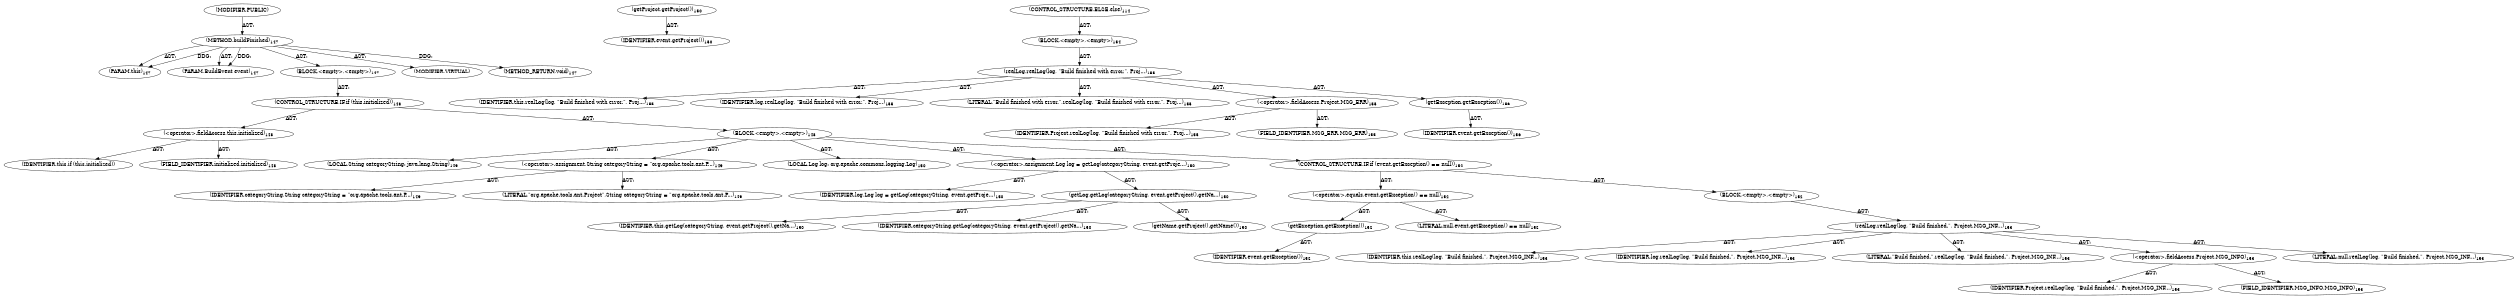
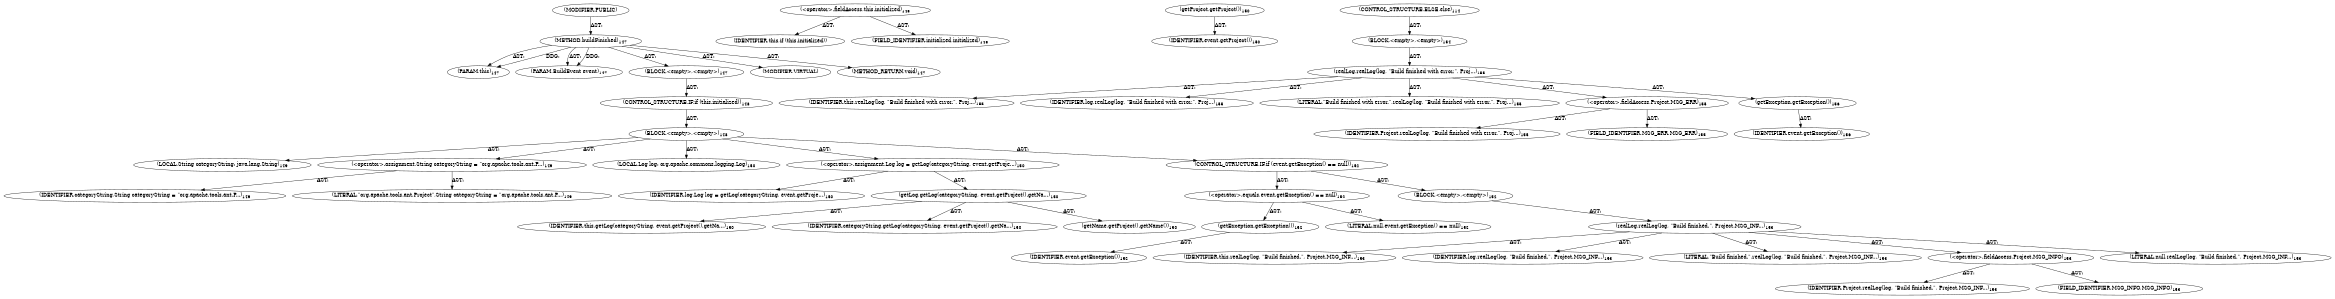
  digraph {
    n1 [label=<(METHOD,buildFinished)<SUB>147</SUB>>]
    n2 [label=<(PARAM,this)<SUB>147</SUB>>]
    n3 [label=<(PARAM,BuildEvent event)<SUB>147</SUB>>]
    n4 [label=<(BLOCK,&lt;empty&gt;,&lt;empty&gt;)<SUB>147</SUB>>]
    n5 [label=<(MODIFIER,VIRTUAL)>]
    n6 [label=<(METHOD_RETURN,void)<SUB>147</SUB>>]
    n7 [label=<(CONTROL_STRUCTURE,IF,if (this.initialized))<SUB>148</SUB>>]
    n8 [label=<(MODIFIER,PUBLIC)>]
    n9 [label=<(&lt;operator&gt;.fieldAccess,this.initialized)<SUB>148</SUB>>]
    n10 [label=<(BLOCK,&lt;empty&gt;,&lt;empty&gt;)<SUB>148</SUB>>]
    n11 [label=<(IDENTIFIER,this,if (this.initialized))>]
    n12 [label=<(FIELD_IDENTIFIER,initialized,initialized)<SUB>148</SUB>>]
    n13 [label=<(LOCAL,String categoryString: java.lang.String)<SUB>149</SUB>>]
    n14 [label=<(&lt;operator&gt;.assignment,String categoryString = &quot;org.apache.tools.ant.P...)<SUB>149</SUB>>]
    n15 [label=<(LOCAL,Log log: org.apache.commons.logging.Log)<SUB>150</SUB>>]
    n16 [label=<(&lt;operator&gt;.assignment,Log log = getLog(categoryString, event.getProje...)<SUB>150</SUB>>]
    n17 [label=<(CONTROL_STRUCTURE,IF,if (event.getException() == null))<SUB>152</SUB>>]
    n18 [label=<(IDENTIFIER,categoryString,String categoryString = &quot;org.apache.tools.ant.P...)<SUB>149</SUB>>]
    n19 [label=<(LITERAL,&quot;org.apache.tools.ant.Project&quot;,String categoryString = &quot;org.apache.tools.ant.P...)<SUB>149</SUB>>]
    n20 [label=<(IDENTIFIER,log,Log log = getLog(categoryString, event.getProje...)<SUB>150</SUB>>]
    n21 [label=<(getLog,getLog(categoryString, event.getProject().getNa...)<SUB>150</SUB>>]
    n22 [label=<(&lt;operator&gt;.equals,event.getException() == null)<SUB>152</SUB>>]
    n23 [label=<(BLOCK,&lt;empty&gt;,&lt;empty&gt;)<SUB>152</SUB>>]
    n24 [label=<(IDENTIFIER,this,getLog(categoryString, event.getProject().getNa...)<SUB>150</SUB>>]
    n25 [label=<(IDENTIFIER,categoryString,getLog(categoryString, event.getProject().getNa...)<SUB>150</SUB>>]
    n26 [label=<(getName,getProject().getName())<SUB>150</SUB>>]
    n27 [label=<(getProject,getProject())<SUB>150</SUB>>]
    n28 [label=<(IDENTIFIER,event,getProject())<SUB>150</SUB>>]
    n29 [label=<(getException,getException())<SUB>152</SUB>>]
    n30 [label=<(LITERAL,null,event.getException() == null)<SUB>152</SUB>>]
    n31 [label=<(realLog,realLog(log, &quot;Build finished.&quot;, Project.MSG_INF...)<SUB>153</SUB>>]
    n32 [label=<(CONTROL_STRUCTURE,ELSE,else)<SUB>114</SUB>>]
    n33 [label=<(BLOCK,&lt;empty&gt;,&lt;empty&gt;)<SUB>154</SUB>>]
    n34 [label=<(IDENTIFIER,event,getException())<SUB>152</SUB>>]
    n35 [label=<(IDENTIFIER,this,realLog(log, &quot;Build finished.&quot;, Project.MSG_INF...)<SUB>153</SUB>>]
    n36 [label=<(IDENTIFIER,log,realLog(log, &quot;Build finished.&quot;, Project.MSG_INF...)<SUB>153</SUB>>]
    n37 [label=<(LITERAL,&quot;Build finished.&quot;,realLog(log, &quot;Build finished.&quot;, Project.MSG_INF...)<SUB>153</SUB>>]
    n38 [label=<(&lt;operator&gt;.fieldAccess,Project.MSG_INFO)<SUB>153</SUB>>]
    n39 [label=<(LITERAL,null,realLog(log, &quot;Build finished.&quot;, Project.MSG_INF...)<SUB>153</SUB>>]
    n40 [label=<(IDENTIFIER,Project,realLog(log, &quot;Build finished.&quot;, Project.MSG_INF...)<SUB>153</SUB>>]
    n41 [label=<(FIELD_IDENTIFIER,MSG_INFO,MSG_INFO)<SUB>153</SUB>>]
    n42 [label=<(realLog,realLog(log, &quot;Build finished with error.&quot;, Proj...)<SUB>155</SUB>>]
    n43 [label=<(IDENTIFIER,this,realLog(log, &quot;Build finished with error.&quot;, Proj...)<SUB>155</SUB>>]
    n44 [label=<(IDENTIFIER,log,realLog(log, &quot;Build finished with error.&quot;, Proj...)<SUB>155</SUB>>]
    n45 [label=<(LITERAL,&quot;Build finished with error.&quot;,realLog(log, &quot;Build finished with error.&quot;, Proj...)<SUB>155</SUB>>]
    n46 [label=<(&lt;operator&gt;.fieldAccess,Project.MSG_ERR)<SUB>155</SUB>>]
    n47 [label=<(getException,getException())<SUB>156</SUB>>]
    n48 [label=<(IDENTIFIER,Project,realLog(log, &quot;Build finished with error.&quot;, Proj...)<SUB>155</SUB>>]
    n49 [label=<(FIELD_IDENTIFIER,MSG_ERR,MSG_ERR)<SUB>155</SUB>>]
    n50 [label=<(IDENTIFIER,event,getException())<SUB>156</SUB>>]
    n1 -> n2 [label="AST: "]
    n1 -> n2 [label="DDG: "]
    n1 -> n3 [label="AST: "]
    n1 -> n3 [label="DDG: "]
    n1 -> n4 [label="AST: "]
    n1 -> n5 [label="AST: "]
-   n1 -> n6 [label="DDG: "]
+   n1 -> n6 [label="AST: "]
    n4 -> n7 [label="AST: "]
-   n7 -> n9 [label="AST: "]
    n7 -> n10 [label="AST: "]
    n8 -> n1 [label="AST: "]
    n9 -> n11 [label="AST: "]
    n9 -> n12 [label="AST: "]
    n10 -> n13 [label="AST: "]
    n10 -> n14 [label="AST: "]
    n10 -> n15 [label="AST: "]
    n10 -> n16 [label="AST: "]
    n10 -> n17 [label="AST: "]
    n14 -> n18 [label="AST: "]
    n14 -> n19 [label="AST: "]
    n16 -> n20 [label="AST: "]
    n16 -> n21 [label="AST: "]
    n17 -> n22 [label="AST: "]
    n17 -> n23 [label="AST: "]
    n21 -> n24 [label="AST: "]
    n21 -> n25 [label="AST: "]
    n21 -> n26 [label="AST: "]
    n22 -> n29 [label="AST: "]
    n22 -> n30 [label="AST: "]
    n23 -> n31 [label="AST: "]
    n27 -> n28 [label="AST: "]
    n29 -> n34 [label="AST: "]
    n31 -> n35 [label="AST: "]
    n31 -> n36 [label="AST: "]
    n31 -> n37 [label="AST: "]
    n31 -> n38 [label="AST: "]
    n31 -> n39 [label="AST: "]
    n32 -> n33 [label="AST: "]
    n33 -> n42 [label="AST: "]
    n38 -> n40 [label="AST: "]
    n38 -> n41 [label="AST: "]
    n42 -> n43 [label="AST: "]
    n42 -> n44 [label="AST: "]
    n42 -> n45 [label="AST: "]
    n42 -> n46 [label="AST: "]
    n42 -> n47 [label="AST: "]
    n46 -> n48 [label="AST: "]
    n46 -> n49 [label="AST: "]
    n47 -> n50 [label="AST: "]
  }
